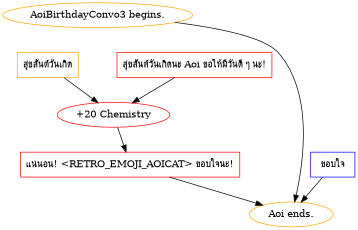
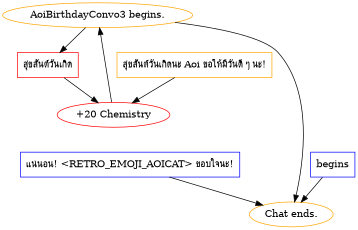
  digraph {
    node [color=red shape=box]
    "AoiBirthdayConvo3 begins." [color=orange shape=""]
-   n2 [color=orange label="สุขสันต์วันเกิด"]
-   "Chat ends." [color=orange label="Aoi ends." shape=""]
+   n2 [label="สุขสันต์วันเกิด"]
+   "Chat ends." [color=orange shape=""]
    n4 [label="+20 Chemistry" shape=""]
-   n5 [label="สุขสันต์วันเกิดนะ Aoi ขอให้มีวันดี ๆ นะ!"]
-   n6 [color=blue label="ขอบใจ"]
-   n7 [label="แน่นอน! <RETRO_EMOJI_AOICAT> ขอบใจนะ!"]
+   n5 [color=orange label="สุขสันต์วันเกิดนะ Aoi ขอให้มีวันดี ๆ นะ!"]
+   n6 [color=blue label=begins]
+   n7 [color=blue label="แน่นอน! <RETRO_EMOJI_AOICAT> ขอบใจนะ!"]
+   "AoiBirthdayConvo3 begins." -> n2
    "AoiBirthdayConvo3 begins." -> "Chat ends."
    n2 -> n4
-   n4 -> n7
+   n4 -> "AoiBirthdayConvo3 begins."
    n5 -> n4
    n6 -> "Chat ends."
    n7 -> "Chat ends."
  }
